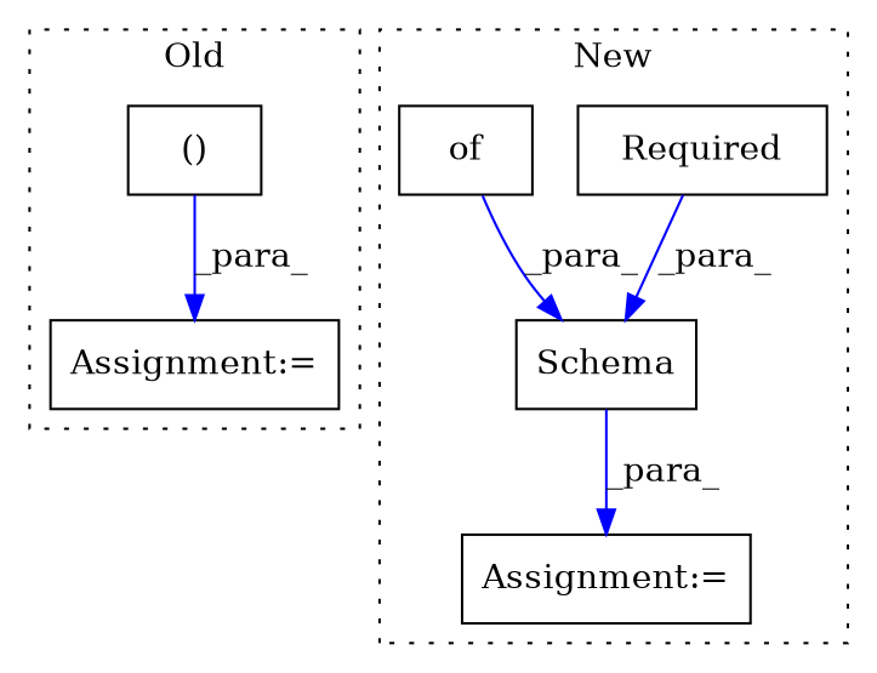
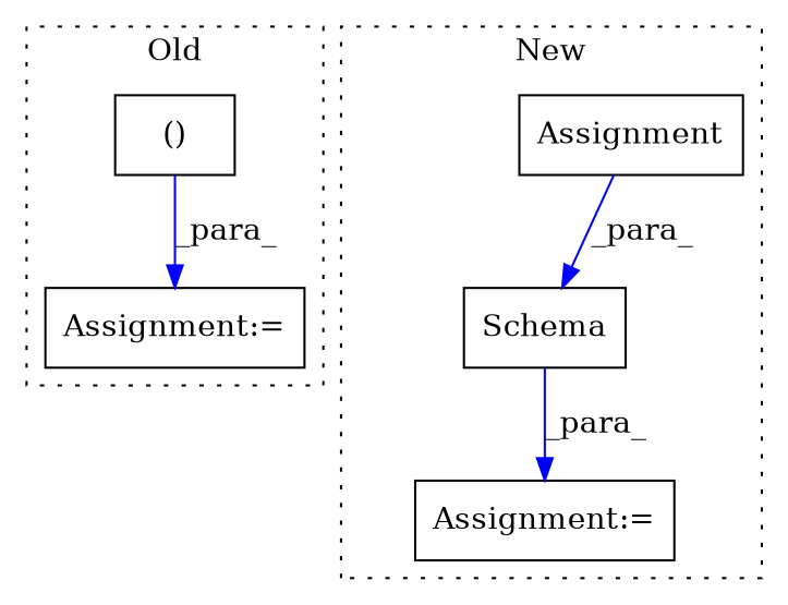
  digraph {
    node [a=32 shape=box]
    edge [color=blue]
    n1 [a=106 l=42 label="()" s=202]
    n2 [a=7 l=6 label="Assignment:=" s=196]
    n3 [l="7,1" label=Schema s="662,868"]
-   n4 [l="9,1" label=Required s="687,718"]
-   n5 [l="3,1" label=of s="673,867"]
+   n4 [l="9,1" label=Assignment s="687,718"]
    n6 [a=7 l=1 label="Assignment:=" s=618]
    subgraph cluster_1 {
      label=Old
      style=dotted
      n1
      n2
    }
    subgraph cluster_2 {
      label=New
      style=dotted
      n3
      n4
-     n5
      n6
    }
    n1 -> n2 [label=_para_]
    n3 -> n6 [label=_para_]
    n4 -> n3 [label=_para_]
-   n5 -> n3 [label=_para_]
  }
